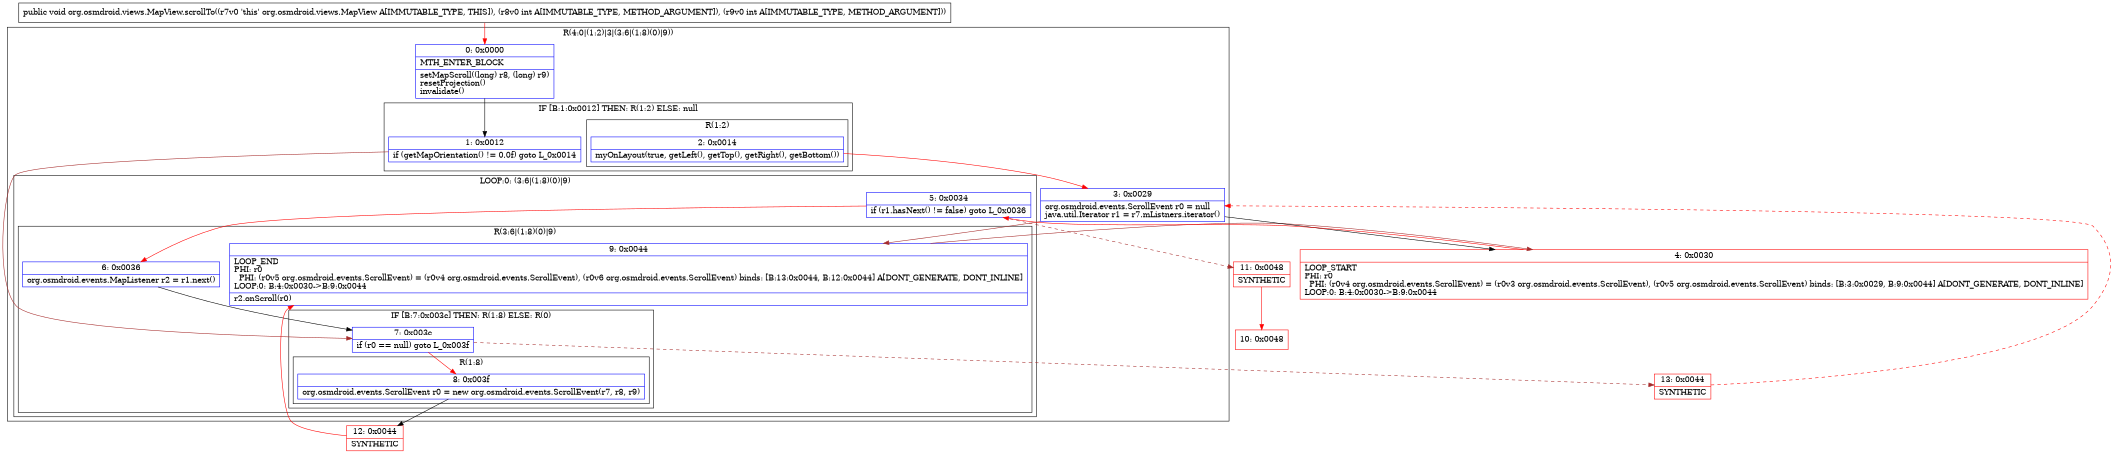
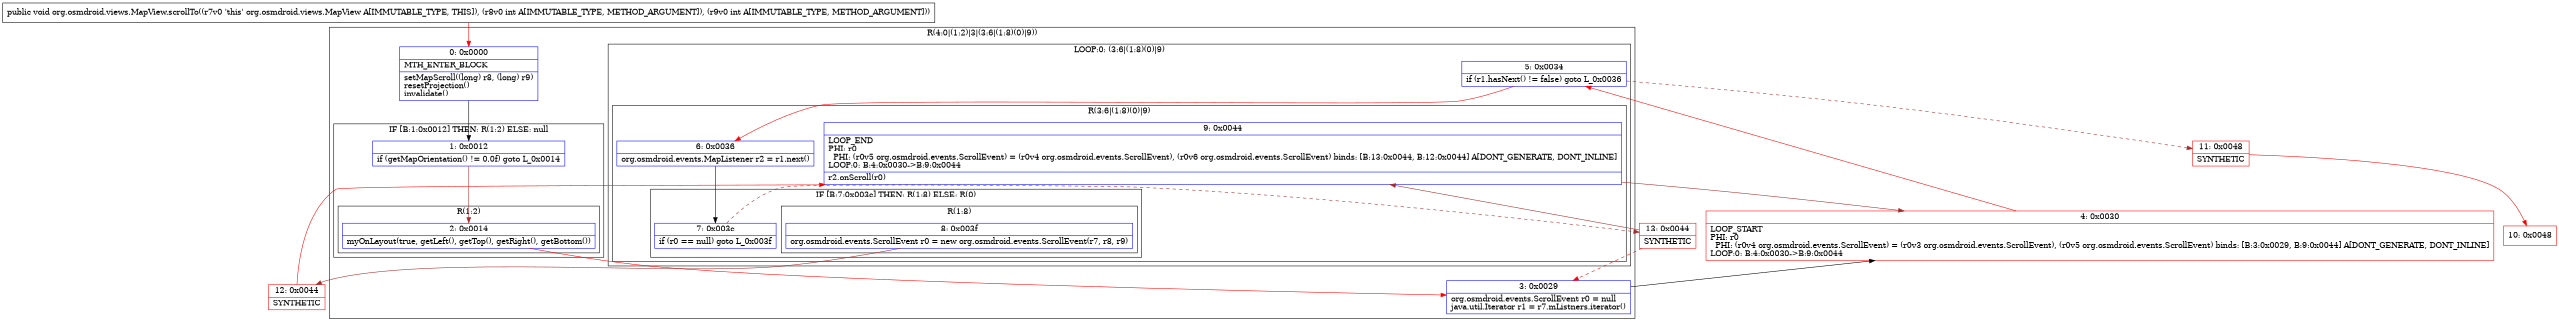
  digraph {
    node [color=blue shape=record]
    edge [color=red]
    n1 [label="{2\:\ 0x0014|myOnLayout(true, getLeft(), getTop(), getRight(), getBottom())\l}"]
    n2 [label="{1\:\ 0x0012|if (getMapOrientation() != 0.0f) goto L_0x0014\l}"]
    n3 [label="{8\:\ 0x003f|org.osmdroid.events.ScrollEvent r0 = new org.osmdroid.events.ScrollEvent(r7, r8, r9)\l}"]
    n4 [label="{7\:\ 0x003c|if (r0 == null) goto L_0x003f\l}"]
    n5 [label="{6\:\ 0x0036|org.osmdroid.events.MapListener r2 = r1.next()\l}"]
    n6 [label="{9\:\ 0x0044|LOOP_END\lPHI: r0 \l  PHI: (r0v5 org.osmdroid.events.ScrollEvent) = (r0v4 org.osmdroid.events.ScrollEvent), (r0v6 org.osmdroid.events.ScrollEvent) binds: [B:13:0x0044, B:12:0x0044] A[DONT_GENERATE, DONT_INLINE]\lLOOP:0: B:4:0x0030\-\>B:9:0x0044\l|r2.onScroll(r0)\l}"]
    n7 [label="{5\:\ 0x0034|if (r1.hasNext() != false) goto L_0x0036\l}"]
    n8 [label="{0\:\ 0x0000|MTH_ENTER_BLOCK\l|setMapScroll((long) r8, (long) r9)\lresetProjection()\linvalidate()\l}"]
    n9 [label="{3\:\ 0x0029|org.osmdroid.events.ScrollEvent r0 = null\ljava.util.Iterator r1 = r7.mListners.iterator()\l}"]
    n10 [color=red label="{12\:\ 0x0044|SYNTHETIC\l}"]
    n11 [color=red label="{13\:\ 0x0044|SYNTHETIC\l}"]
    n12 [color=red label="{4\:\ 0x0030|LOOP_START\lPHI: r0 \l  PHI: (r0v4 org.osmdroid.events.ScrollEvent) = (r0v3 org.osmdroid.events.ScrollEvent), (r0v5 org.osmdroid.events.ScrollEvent) binds: [B:3:0x0029, B:9:0x0044] A[DONT_GENERATE, DONT_INLINE]\lLOOP:0: B:4:0x0030\-\>B:9:0x0044\l}"]
    n13 [color=red label="{11\:\ 0x0048|SYNTHETIC\l}"]
    n14 [color=red label="{10\:\ 0x0048}"]
    n15 [label="{public void org.osmdroid.views.MapView.scrollTo((r7v0 'this' org.osmdroid.views.MapView A[IMMUTABLE_TYPE, THIS]), (r8v0 int A[IMMUTABLE_TYPE, METHOD_ARGUMENT]), (r9v0 int A[IMMUTABLE_TYPE, METHOD_ARGUMENT])) }" color=""]
    subgraph cluster_1 {
      label="R(4:0|(1:2)|3|(3:6|(1:8)(0)|9))"
      n8
      n9
      subgraph cluster_2 {
        label="IF [B:1:0x0012] THEN: R(1:2) ELSE: null"
        n2
        subgraph cluster_3 {
          label="R(1:2)"
          n1
        }
      }
      subgraph cluster_4 {
        label="LOOP:0: (3:6|(1:8)(0)|9)"
        n7
        subgraph cluster_5 {
          label="R(3:6|(1:8)(0)|9)"
          n5
          n6
          subgraph cluster_6 {
            label="IF [B:7:0x003c] THEN: R(1:8) ELSE: R(0)"
            n4
            subgraph cluster_7 {
              label="R(1:8)"
              n3
            }
            subgraph cluster_8 {
              label="R(0)"
            }
          }
        }
      }
    }
    n1 -> n9
-   n2 -> n4 [color=brown]
-   n3 -> n10 [color=black]
-   n4 -> n3
+   n2 -> n1 [color=brown]
+   n3 -> n10 [color=brown]
    n4 -> n11 [color=brown style=dashed]
    n5 -> n4 [color=black]
    n6 -> n12 [color=brown]
    n7 -> n5
    n7 -> n13 [color=brown style=dashed]
    n8 -> n2 [color=black]
    n9 -> n12 [color=black]
    n10 -> n6
-   n9 -> n6 [color=brown]
+   n11 -> n6 [color=brown]
    n11 -> n9 [style=dashed]
    n12 -> n7
    n13 -> n14
    n15 -> n8
  }
